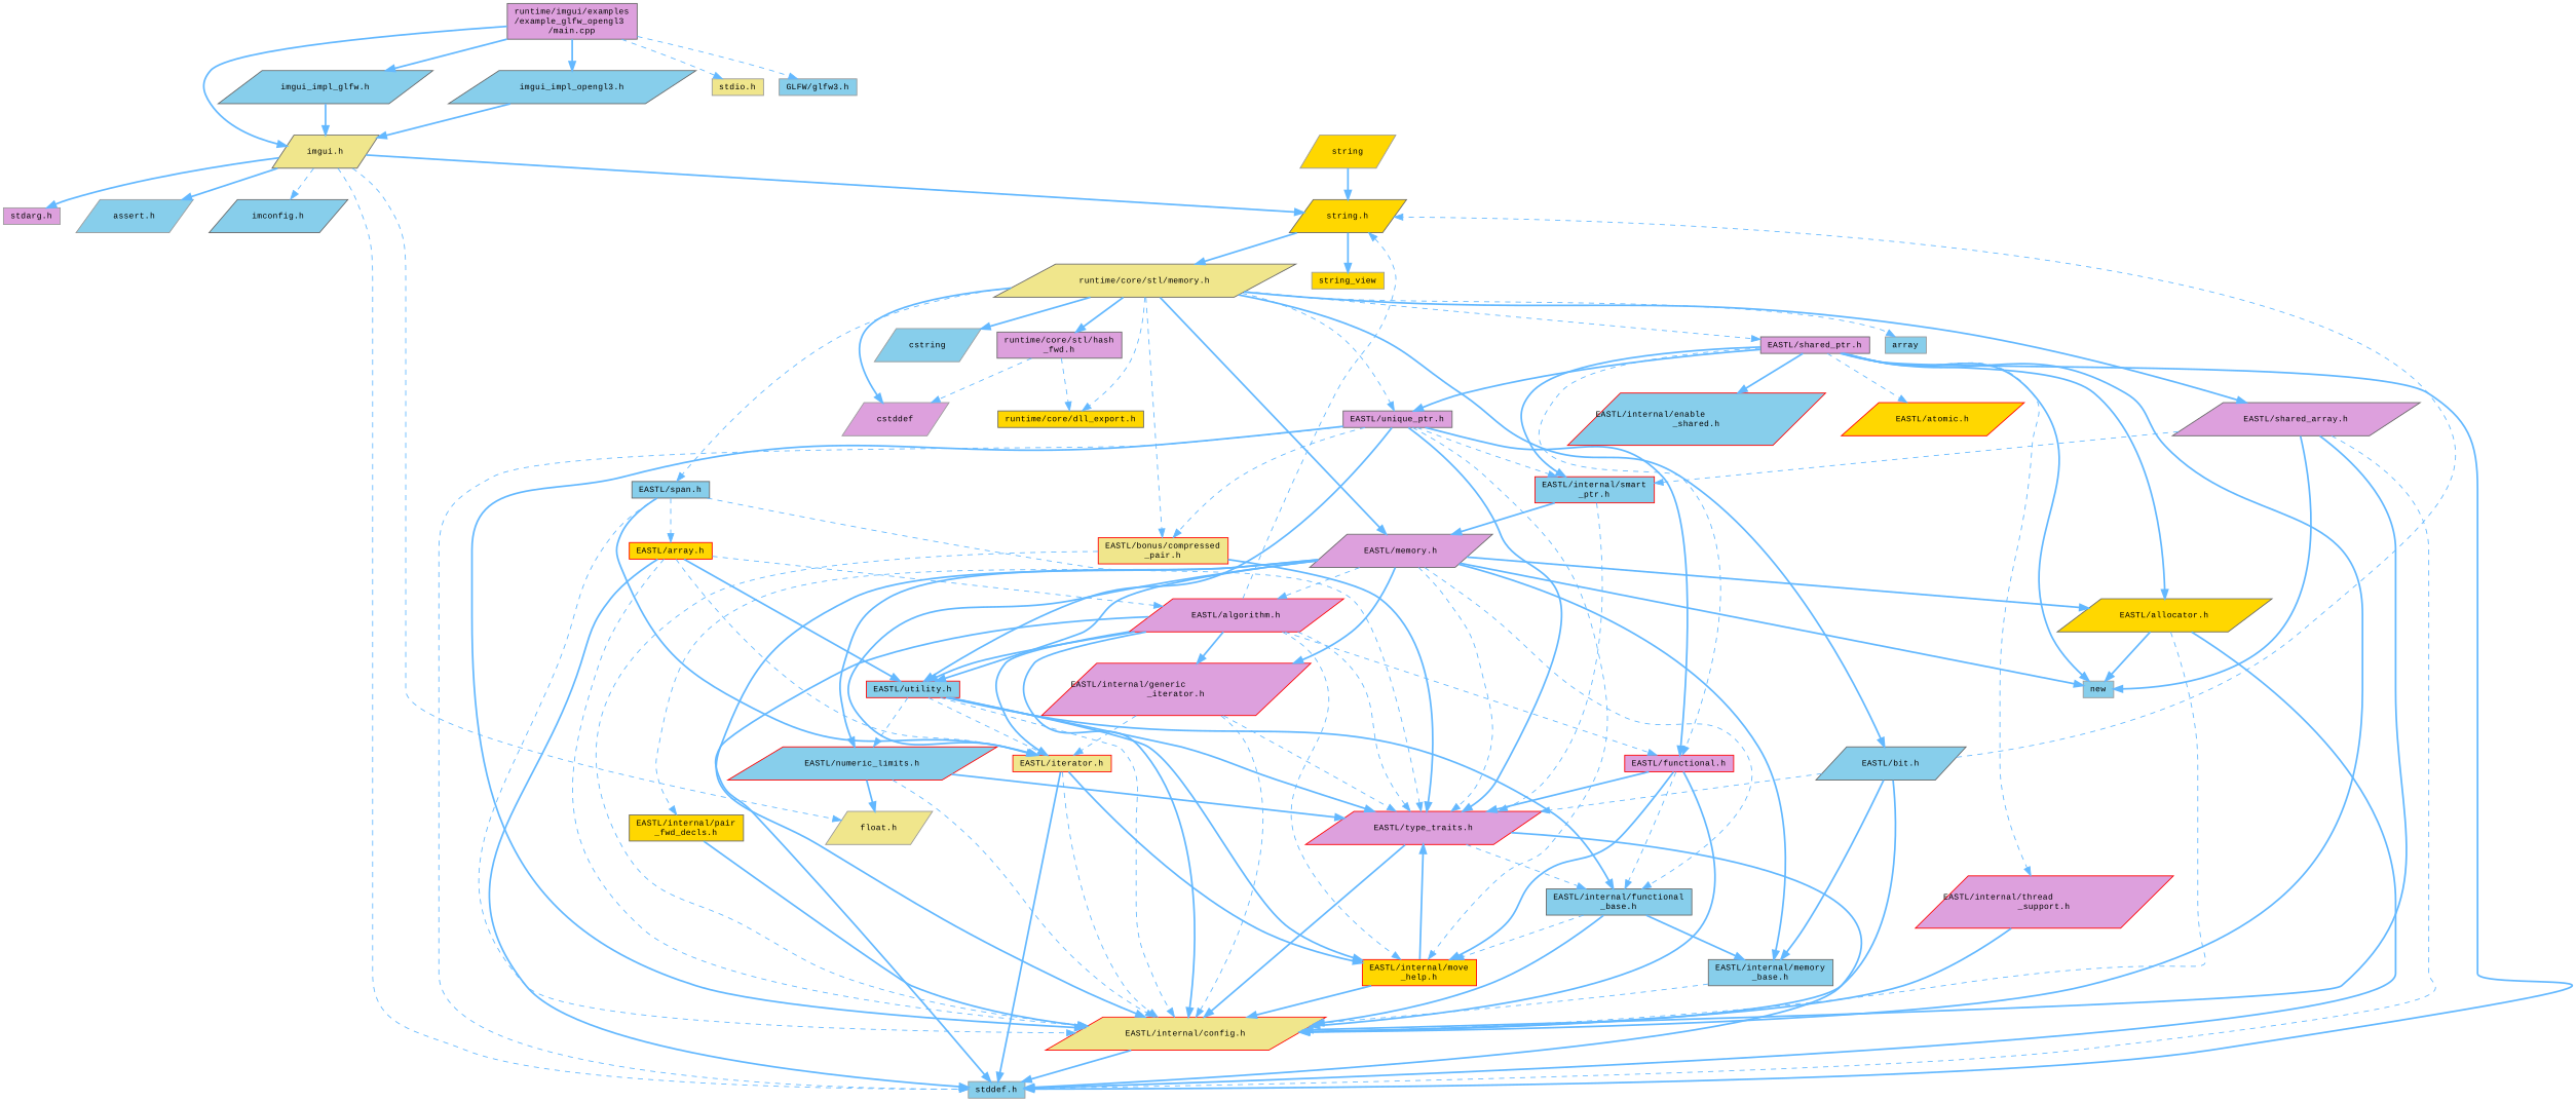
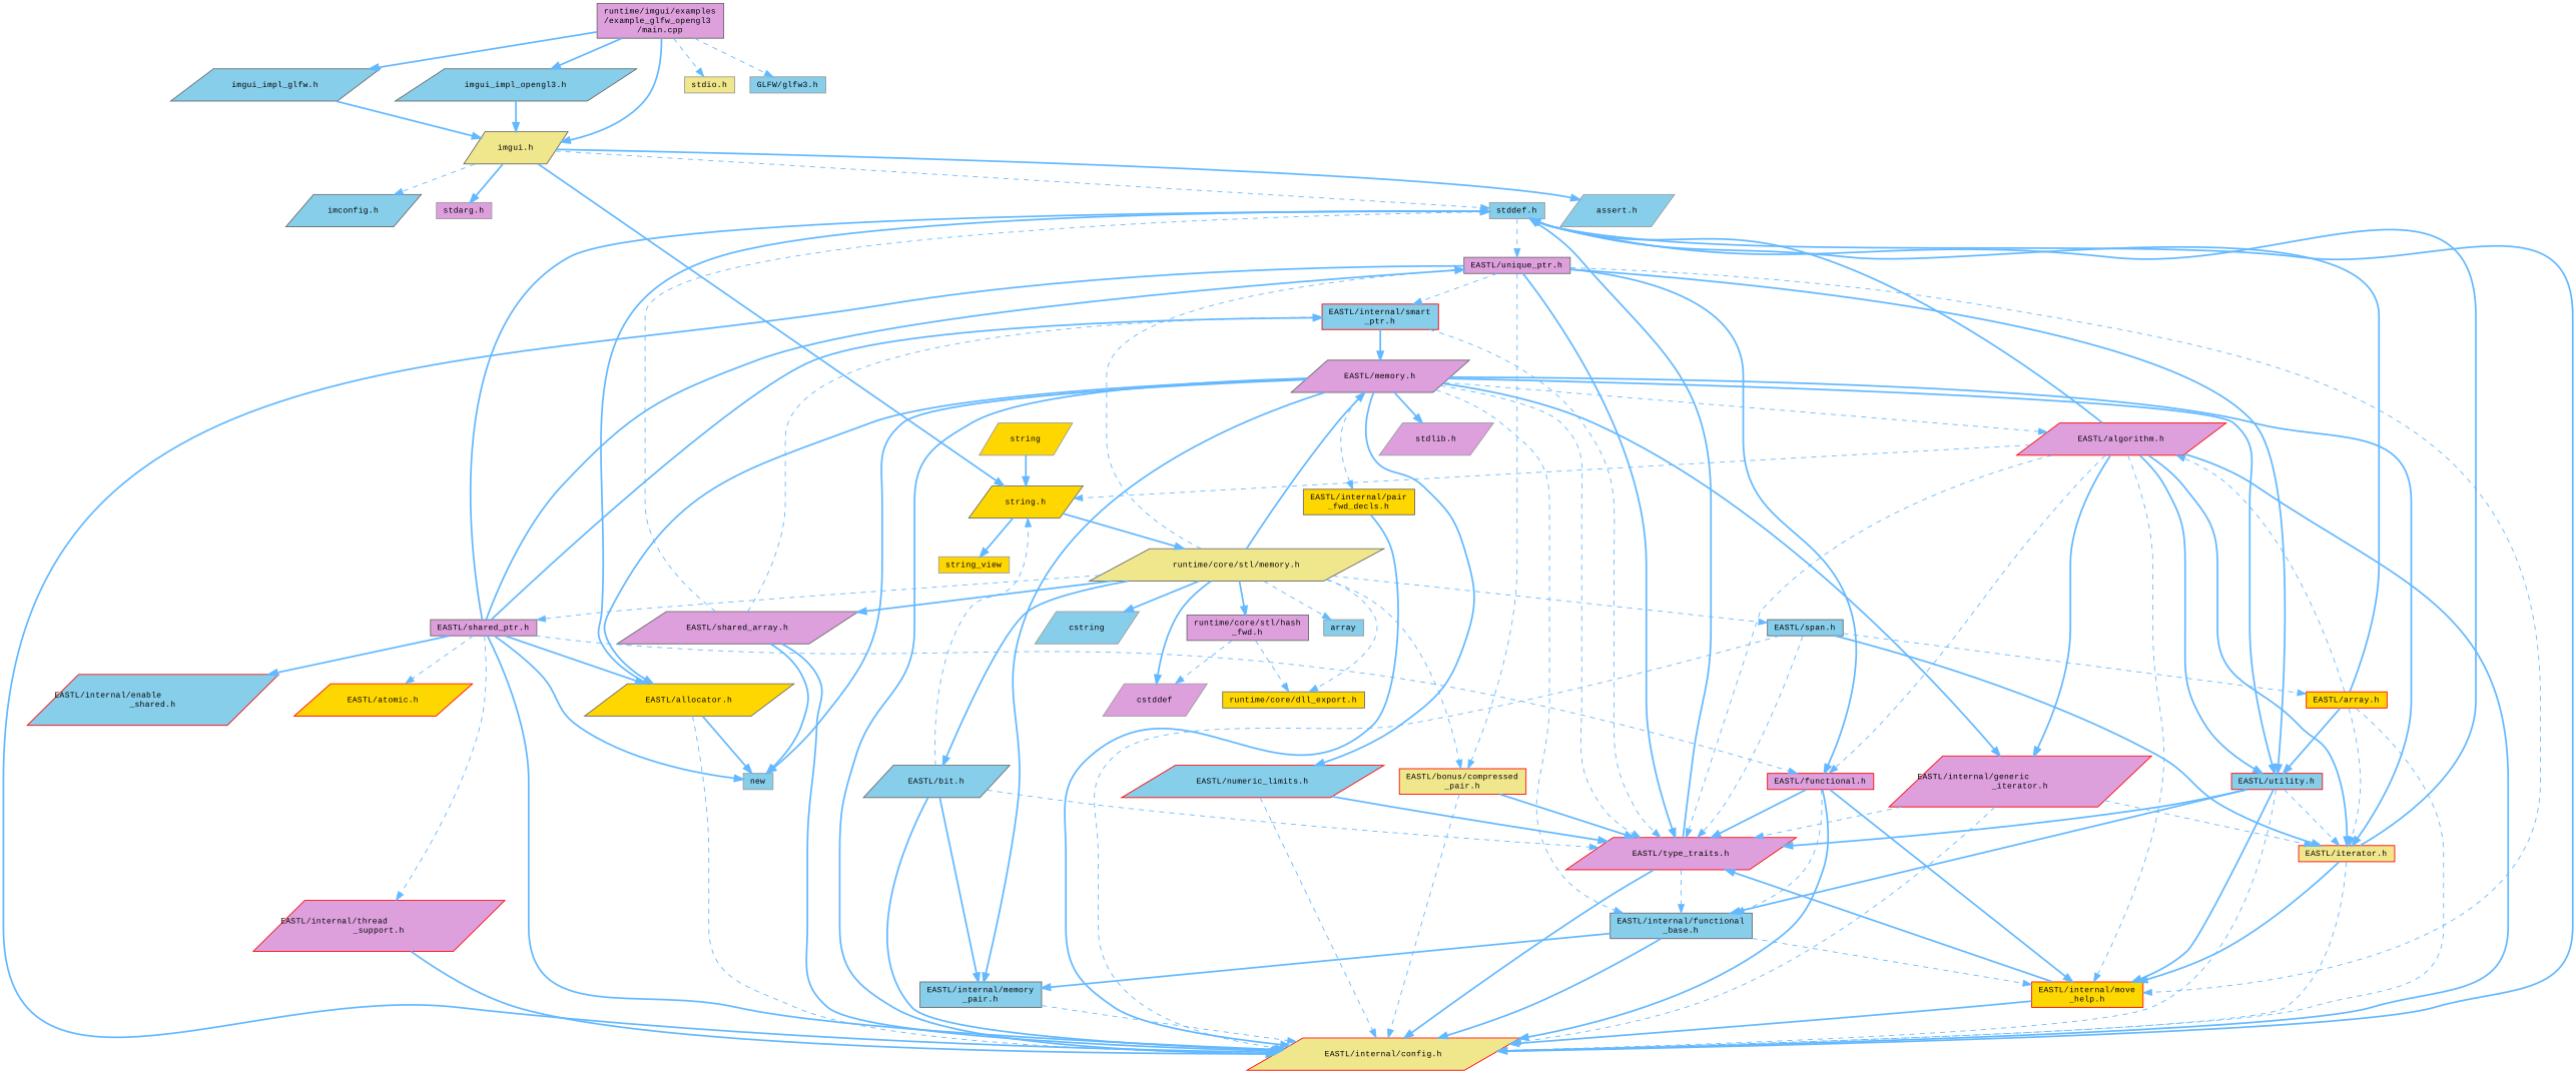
  digraph {
    fontname="Liberation Mono"
    node [color=grey40 fillcolor=skyblue fontname="Liberation Mono" fontsize=10 shape=parallelogram style=filled]
    edge [color=steelblue1 fontname="Liberation Mono" fontsize=10 labelfontname=Helvetica labelfontsize=10 style=bold]
    n1 [color=gray40 fillcolor=plum fontcolor=black height=0.2 label="runtime/imgui/examples\l/example_glfw_opengl3\l/main.cpp" shape=box width=0.4]
    n2 [fillcolor=khaki height=0.2 label="imgui.h" width=0.4]
    n3 [height=0.2 label="imgui_impl_glfw.h" width=0.4]
    n4 [height=0.2 label="imgui_impl_opengl3.h" width=0.4]
    n5 [color=grey60 fillcolor=khaki height=0.2 label="stdio.h" shape=box width=0.4]
    n6 [color=grey60 height=0.2 label="GLFW/glfw3.h" shape=box width=0.4]
    n7 [height=0.2 label="imconfig.h" width=0.4]
-   n8 [color=grey60 fillcolor=khaki height=0.2 label="float.h" width=0.4]
    n9 [color=grey60 fillcolor=plum height=0.2 label="stdarg.h" shape=box width=0.4]
    n10 [color=grey60 height=0.2 label="stddef.h" shape=box width=0.4]
    n11 [fillcolor=gold height=0.2 label="string.h" width=0.4]
    n12 [color=grey60 height=0.2 label="assert.h" width=0.4]
    n13 [color=grey60 fillcolor=gold height=0.2 label=string_view shape=box width=0.4]
    n14 [fillcolor=khaki height=0.2 label="runtime/core/stl/memory.h" width=0.4]
    n15 [color=grey60 fillcolor=gold height=0.2 label=string width=0.4]
    n16 [color=grey60 fillcolor=plum height=0.2 label=cstddef width=0.4]
    n17 [color=grey60 height=0.2 label=array shape=box width=0.4]
    n18 [color=grey60 height=0.2 label=cstring width=0.4]
    n19 [height=0.2 label="EASTL/bit.h" width=0.4]
    n20 [fillcolor=plum height=0.2 label="EASTL/memory.h" width=0.4]
    n21 [fillcolor=plum height=0.2 label="EASTL/shared_array.h" width=0.4]
    n22 [fillcolor=plum height=0.2 label="EASTL/unique_ptr.h" shape=box width=0.4]
    n23 [color=red fillcolor=khaki height=0.2 label="EASTL/bonus/compressed\l_pair.h" shape=box width=0.4]
    n24 [fillcolor=plum height=0.2 label="EASTL/shared_ptr.h" shape=box width=0.4]
    n25 [height=0.2 label="EASTL/span.h" shape=box width=0.4]
    n26 [fillcolor=gold height=0.2 label="runtime/core/dll_export.h" shape=box width=0.4]
    n27 [fillcolor=plum height=0.2 label="runtime/core/stl/hash\l_fwd.h" shape=box width=0.4]
    n28 [color=red fillcolor=khaki height=0.2 label="EASTL/internal/config.h" width=0.4]
-   n29 [height=0.2 label="EASTL/internal/memory\l_base.h" shape=box width=0.4]
+   n29 [height=0.2 label="EASTL/internal/memory\l_pair.h" shape=box width=0.4]
    n30 [color=red fillcolor=plum height=0.2 label="EASTL/type_traits.h" width=0.4]
    n31 [color=red fillcolor=plum height=0.2 label="EASTL/internal/generic\l_iterator.h" width=0.4]
    n32 [color=red fillcolor=khaki height=0.2 label="EASTL/iterator.h" shape=box width=0.4]
    n33 [fillcolor=gold height=0.2 label="EASTL/internal/pair\l_fwd_decls.h" shape=box width=0.4]
    n34 [height=0.2 label="EASTL/internal/functional\l_base.h" shape=box width=0.4]
    n35 [color=red fillcolor=plum height=0.2 label="EASTL/algorithm.h" width=0.4]
    n36 [color=red height=0.2 label="EASTL/utility.h" shape=box width=0.4]
    n37 [color=red height=0.2 label="EASTL/numeric_limits.h" width=0.4]
    n38 [fillcolor=gold height=0.2 label="EASTL/allocator.h" width=0.4]
    n39 [color=grey60 height=0.2 label=new shape=box width=0.4]
+   n40 [color=grey60 fillcolor=plum height=0.2 label="stdlib.h" width=0.4]
    n41 [color=red height=0.2 label="EASTL/internal/smart\l_ptr.h" shape=box width=0.4]
    n42 [color=red fillcolor=gold height=0.2 label="EASTL/internal/move\l_help.h" shape=box width=0.4]
    n43 [color=red fillcolor=plum height=0.2 label="EASTL/functional.h" shape=box width=0.4]
    n44 [color=red fillcolor=plum height=0.2 label="EASTL/internal/thread\l_support.h" width=0.4]
    n45 [color=red fillcolor=gold height=0.2 label="EASTL/atomic.h" width=0.4]
    n46 [color=red height=0.2 label="EASTL/internal/enable\l_shared.h" width=0.4]
    n47 [color=red fillcolor=gold height=0.2 label="EASTL/array.h" shape=box width=0.4]
    n1 -> n2
    n1 -> n3
    n1 -> n4
    n1 -> n5 [style=dashed]
    n1 -> n6 [style=dashed]
    n2 -> n7 [style=dashed]
-   n2 -> n8 [style=dashed]
    n2 -> n9
    n2 -> n10 [style=dashed]
    n2 -> n11
    n2 -> n12
    n3 -> n2
    n4 -> n2
    n11 -> n13
    n11 -> n14
    n14 -> n16
    n14 -> n17 [style=dashed]
    n14 -> n18
    n14 -> n19
    n14 -> n20
    n14 -> n21
    n14 -> n22 [style=dashed]
    n14 -> n23 [style=dashed]
    n14 -> n24 [style=dashed]
    n14 -> n25 [style=dashed]
    n14 -> n26 [style=dashed]
    n14 -> n27
    n15 -> n11
    n19 -> n11 [style=dashed]
    n19 -> n28
    n19 -> n29
    n19 -> n30 [style=dashed]
    n20 -> n28
    n20 -> n29
    n20 -> n30 [style=dashed]
    n20 -> n31
    n20 -> n32
    n20 -> n33 [style=dashed]
    n20 -> n34 [style=dashed]
    n20 -> n35 [style=dashed]
    n20 -> n36
    n20 -> n37
    n20 -> n38
    n20 -> n39
+   n20 -> n40
    n21 -> n10 [style=dashed]
    n21 -> n28
    n21 -> n39
    n21 -> n41 [style=dashed]
-   n22 -> n10 [style=dashed]
+   n10 -> n22 [style=dashed]
    n22 -> n23 [style=dashed]
    n22 -> n28
    n22 -> n30
    n22 -> n36
    n22 -> n41 [style=dashed]
    n22 -> n42 [style=dashed]
    n22 -> n43
    n23 -> n28 [style=dashed]
    n23 -> n30
    n24 -> n10
    n24 -> n22
    n24 -> n28
    n24 -> n38
    n24 -> n39
    n24 -> n41
    n24 -> n43 [style=dashed]
    n24 -> n44 [style=dashed]
    n24 -> n45 [style=dashed]
    n24 -> n46
    n25 -> n28 [style=dashed]
    n25 -> n30 [style=dashed]
    n25 -> n32
    n25 -> n47 [style=dashed]
    n27 -> n16 [style=dashed]
    n27 -> n26 [style=dashed]
    n28 -> n10
    n29 -> n28 [style=dashed]
    n30 -> n10
    n30 -> n28
    n30 -> n34 [style=dashed]
    n31 -> n28 [style=dashed]
    n31 -> n30 [style=dashed]
    n31 -> n32 [style=dashed]
    n32 -> n10
    n32 -> n28 [style=dashed]
    n32 -> n42
    n33 -> n28
    n34 -> n28
    n34 -> n29
    n34 -> n42 [style=dashed]
    n35 -> n10
    n35 -> n11 [style=dashed]
    n35 -> n28
    n35 -> n30 [style=dashed]
    n35 -> n31
    n35 -> n32
    n35 -> n36
    n35 -> n42 [style=dashed]
    n35 -> n43 [style=dashed]
    n36 -> n28 [style=dashed]
    n36 -> n30
    n36 -> n32 [style=dashed]
    n36 -> n34
-   n36 -> n37 [style=dashed]
    n36 -> n42
-   n37 -> n8
    n37 -> n28 [style=dashed]
    n37 -> n30
    n38 -> n10
    n38 -> n28 [style=dashed]
    n38 -> n39
    n41 -> n20
    n41 -> n30 [style=dashed]
    n42 -> n28
    n42 -> n30
    n43 -> n28
    n43 -> n30
    n43 -> n34 [style=dashed]
    n43 -> n42
    n44 -> n28
    n47 -> n10
    n47 -> n28 [style=dashed]
    n47 -> n32 [style=dashed]
    n47 -> n35 [style=dashed]
    n47 -> n36
  }
